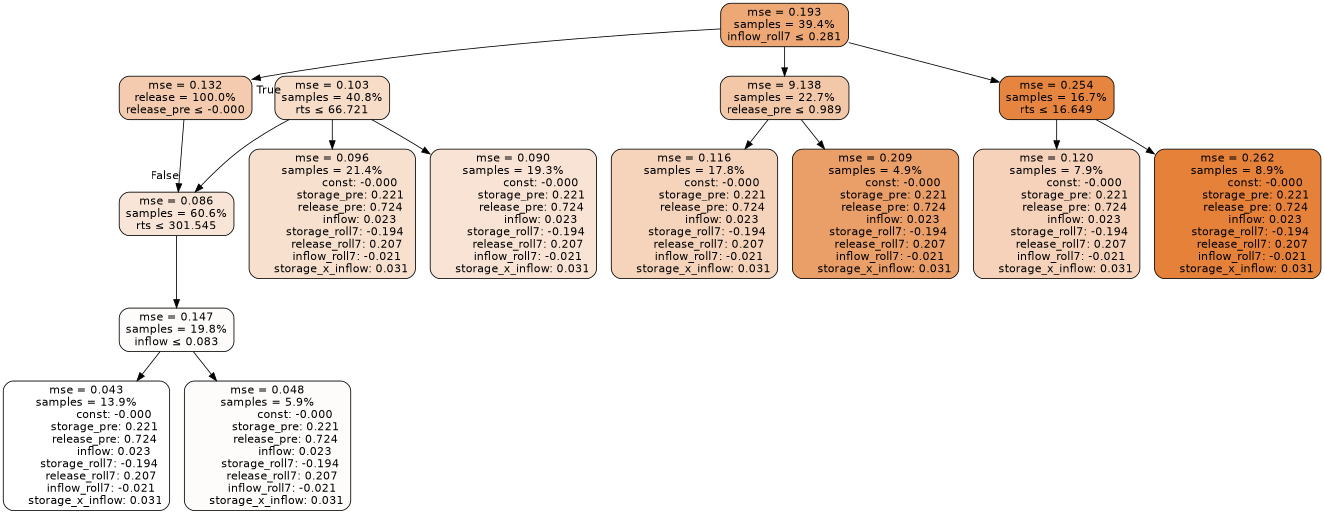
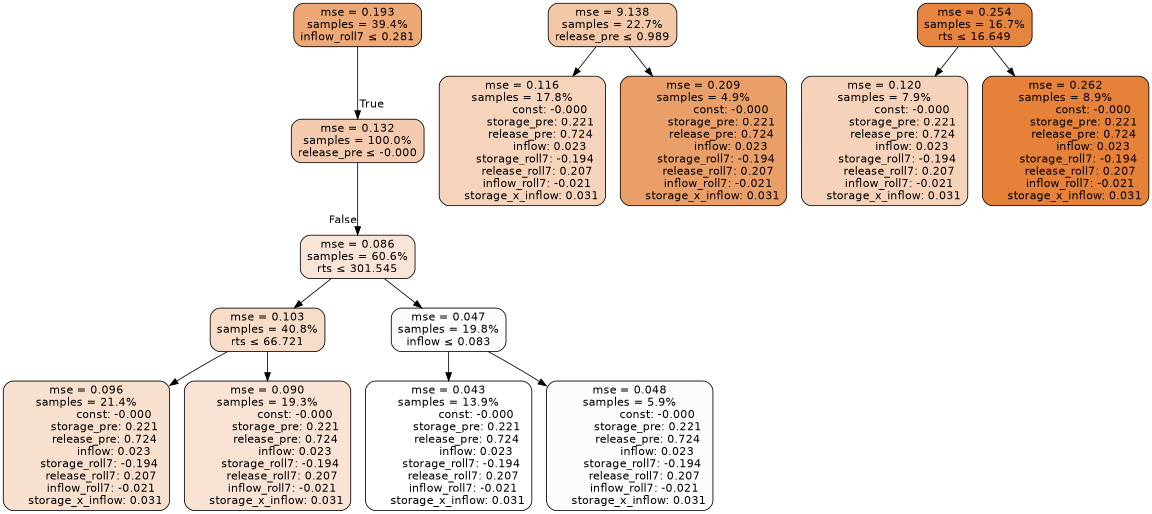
  digraph {
    node [color=black fillcolor="#fefcfa" fontname=helvetica shape=rectangle style="filled, rounded"]
    edge [fontname=helvetica]
-   n1 [fillcolor="#f4cbae" label="mse = 0.132\nrelease = 100.0%\nrelease_pre &le; -0.000"]
+   n1 [fillcolor="#f4cbae" label="mse = 0.132\nsamples = 100.0%\nrelease_pre &le; -0.000"]
    n2 [fillcolor="#f9e5d7" label="mse = 0.086\nsamples = 60.6%\nrts &le; 301.545"]
    n3 [fillcolor="#f7dcc8" label="mse = 0.103\nsamples = 40.8%\nrts &le; 66.721"]
-   n4 [label="mse = 0.147\nsamples = 19.8%\ninflow &le; 0.083"]
+   n4 [label="mse = 0.047\nsamples = 19.8%\ninflow &le; 0.083"]
    n5 [fillcolor="#eda876" label="mse = 0.193\nsamples = 39.4%\ninflow_roll7 &le; 0.281"]
    n6 [fillcolor="#f3c8a8" label="mse = 9.138\nsamples = 22.7%\nrelease_pre &le; 0.989"]
    n7 [fillcolor="#e5853f" label="mse = 0.254\nsamples = 16.7%\nrts &le; 16.649"]
    n8 [fillcolor="#f8e0ce" label="mse = 0.096\nsamples = 21.4%\n               const: -0.000\n          storage_pre: 0.221\n          release_pre: 0.724\n               inflow: 0.023\n       storage_roll7: -0.194\n        release_roll7: 0.207\n        inflow_roll7: -0.021\n     storage_x_inflow: 0.031"]
    n9 [fillcolor="#f9e3d4" label="mse = 0.090\nsamples = 19.3%\n               const: -0.000\n          storage_pre: 0.221\n          release_pre: 0.724\n               inflow: 0.023\n       storage_roll7: -0.194\n        release_roll7: 0.207\n        inflow_roll7: -0.021\n     storage_x_inflow: 0.031"]
    n10 [fillcolor="#ffffff" label="mse = 0.043\nsamples = 13.9%\n               const: -0.000\n          storage_pre: 0.221\n          release_pre: 0.724\n               inflow: 0.023\n       storage_roll7: -0.194\n        release_roll7: 0.207\n        inflow_roll7: -0.021\n     storage_x_inflow: 0.031"]
    n11 [label="mse = 0.048\nsamples = 5.9%\n               const: -0.000\n          storage_pre: 0.221\n          release_pre: 0.724\n               inflow: 0.023\n       storage_roll7: -0.194\n        release_roll7: 0.207\n        inflow_roll7: -0.021\n     storage_x_inflow: 0.031"]
    n12 [fillcolor="#f6d4bc" label="mse = 0.116\nsamples = 17.8%\n               const: -0.000\n          storage_pre: 0.221\n          release_pre: 0.724\n               inflow: 0.023\n       storage_roll7: -0.194\n        release_roll7: 0.207\n        inflow_roll7: -0.021\n     storage_x_inflow: 0.031"]
    n13 [fillcolor="#eb9f68" label="mse = 0.209\nsamples = 4.9%\n               const: -0.000\n          storage_pre: 0.221\n          release_pre: 0.724\n               inflow: 0.023\n       storage_roll7: -0.194\n        release_roll7: 0.207\n        inflow_roll7: -0.021\n     storage_x_inflow: 0.031"]
    n14 [fillcolor="#f5d2b9" label="mse = 0.120\nsamples = 7.9%\n               const: -0.000\n          storage_pre: 0.221\n          release_pre: 0.724\n               inflow: 0.023\n       storage_roll7: -0.194\n        release_roll7: 0.207\n        inflow_roll7: -0.021\n     storage_x_inflow: 0.031"]
    n15 [fillcolor="#e58139" label="mse = 0.262\nsamples = 8.9%\n               const: -0.000\n          storage_pre: 0.221\n          release_pre: 0.724\n               inflow: 0.023\n       storage_roll7: -0.194\n        release_roll7: 0.207\n        inflow_roll7: -0.021\n     storage_x_inflow: 0.031"]
    n1 -> n2 [headlabel=False labelangle=45 labeldistance=2.5]
-   n3 -> n2
+   n2 -> n3
    n2 -> n4
    n3 -> n8
    n3 -> n9
    n4 -> n10
    n4 -> n11
    n5 -> n1 [headlabel=True labelangle=-45 labeldistance=2.5]
-   n5 -> n6
-   n5 -> n7
    n6 -> n12
    n6 -> n13
    n7 -> n14
    n7 -> n15
  }
